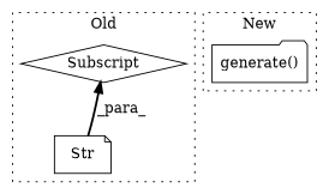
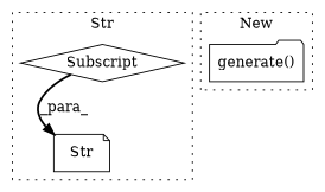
  digraph {
    n1 [a=63 l="19,0" label=Subscript s="2108,0" shape=diamond]
    n2 [a=66 l=7 label=Str s=2119 shape=note]
    n3 [a=75 l=13 label="generate()" s=3086 shape=folder]
    subgraph cluster_1 {
-     label=Old
+     label=Str
      style=dotted
      n1
      n2
    }
    subgraph cluster_2 {
      label=New
      style=dotted
      n3
    }
-   n2 -> n1 [label=_para_ style=bold]
+   n1 -> n2 [label=_para_ style=bold]
  }
